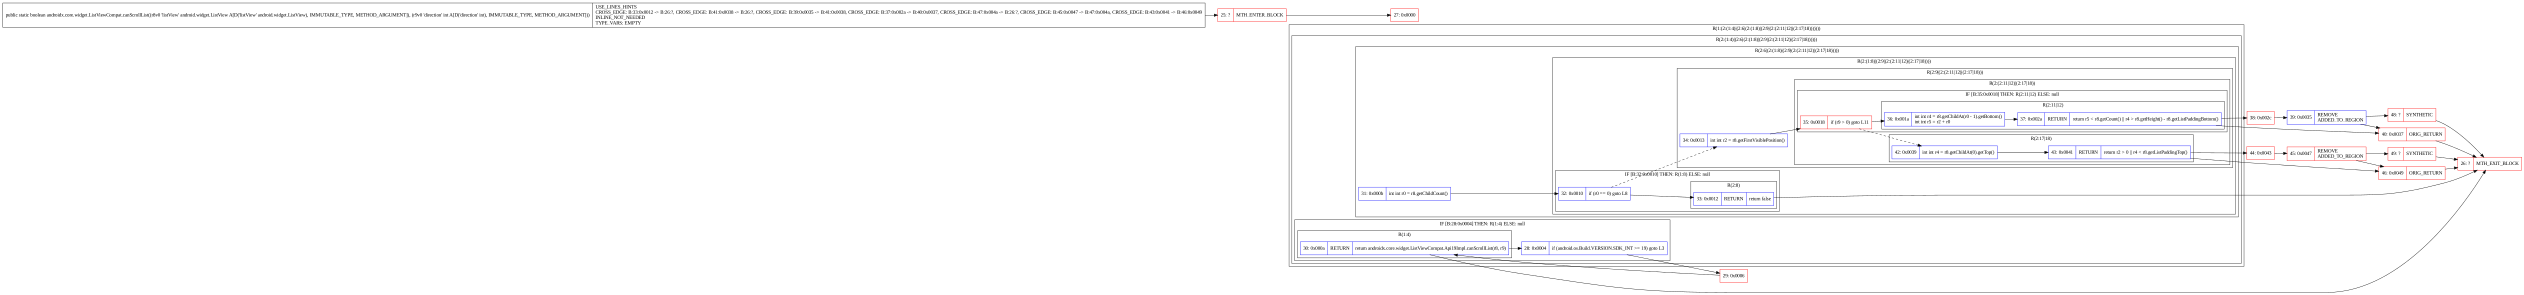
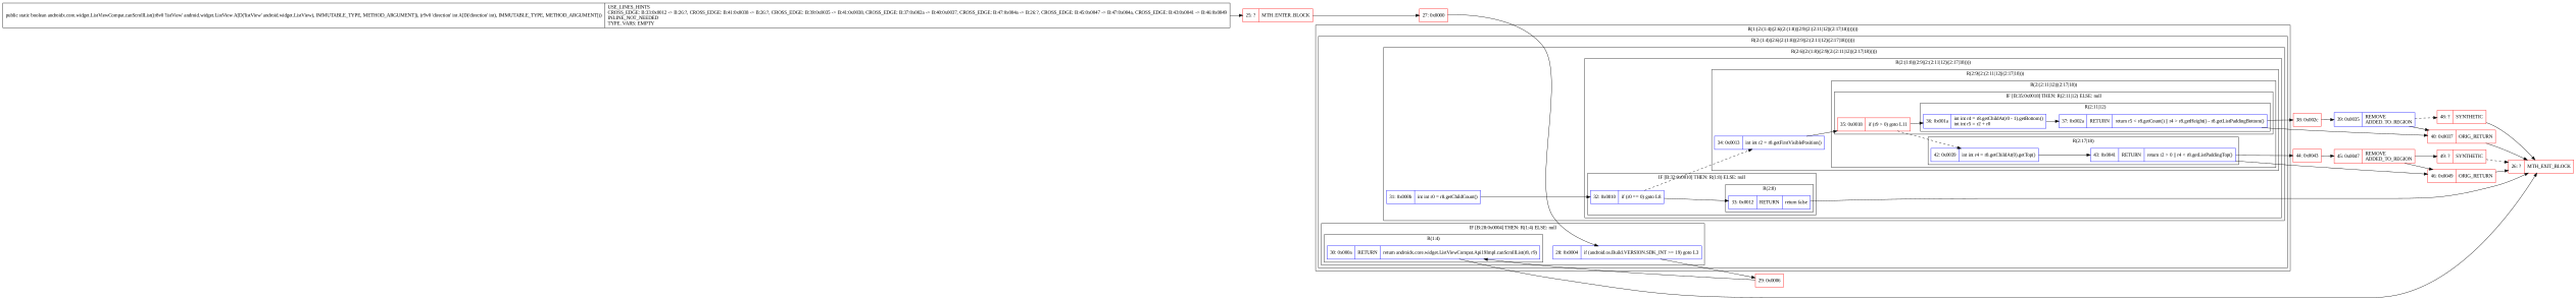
  digraph {
    fontname="Liberation Serif"
    rankdir=LR
    node [color=red fontname="Liberation Serif" shape=record]
    edge [fontname="Liberation Serif"]
    n1 [color=blue label="{30\:\ 0x000a|RETURN\l|return androidx.core.widget.ListViewCompat.Api19Impl.canScrollList(r8, r9)\l}"]
    n2 [color=blue label="{28\:\ 0x0004|if (android.os.Build.VERSION.SDK_INT \>= 19) goto L3\l}"]
    n3 [color=blue label="{33\:\ 0x0012|RETURN\l|return false\l}"]
    n4 [color=blue label="{32\:\ 0x0010|if (r0 == 0) goto L8\l}"]
    n5 [color=blue label="{36\:\ 0x001a|int int r4 = r8.getChildAt(r0 \- 1).getBottom()\lint int r5 = r2 + r0\l}"]
    n6 [color=blue label="{37\:\ 0x002a|RETURN\l|return r5 \< r8.getCount() \|\| r4 \> r8.getHeight() \- r8.getListPaddingBottom()\l}"]
    n7 [label="{35\:\ 0x0018|if (r9 \> 0) goto L11\l}"]
    n8 [color=blue label="{42\:\ 0x0039|int int r4 = r8.getChildAt(0).getTop()\l}"]
    n9 [color=blue label="{43\:\ 0x0041|RETURN\l|return r2 \> 0 \|\| r4 \< r8.getListPaddingTop()\l}"]
    n10 [color=blue label="{34\:\ 0x0013|int int r2 = r8.getFirstVisiblePosition()\l}"]
    n11 [color=blue label="{31\:\ 0x000b|int int r0 = r8.getChildCount()\l}"]
    n12 [label="{26\:\ ?|MTH_EXIT_BLOCK\l}"]
    n13 [label="{29\:\ 0x0006}"]
    n14 [label="{38\:\ 0x002c}"]
    n15 [label="{40\:\ 0x0037|ORIG_RETURN\l}"]
    n16 [label="{44\:\ 0x0043}"]
    n17 [label="{46\:\ 0x0049|ORIG_RETURN\l}"]
    n18 [color=blue label="{39\:\ 0x0035|REMOVE\lADDED_TO_REGION\l}"]
    n19 [label="{45\:\ 0x0047|REMOVE\lADDED_TO_REGION\l}"]
    n20 [label="{25\:\ ?|MTH_ENTER_BLOCK\l}"]
    n21 [label="{27\:\ 0x0000}"]
    n22 [label="{48\:\ ?|SYNTHETIC\l}"]
    n23 [label="{49\:\ ?|SYNTHETIC\l}"]
    n24 [label="{public static boolean androidx.core.widget.ListViewCompat.canScrollList((r8v0 'listView' android.widget.ListView A[D('listView' android.widget.ListView), IMMUTABLE_TYPE, METHOD_ARGUMENT]), (r9v0 'direction' int A[D('direction' int), IMMUTABLE_TYPE, METHOD_ARGUMENT]))  | USE_LINES_HINTS\lCROSS_EDGE: B:33:0x0012 \-\> B:26:?, CROSS_EDGE: B:41:0x0038 \-\> B:26:?, CROSS_EDGE: B:39:0x0035 \-\> B:41:0x0038, CROSS_EDGE: B:37:0x002a \-\> B:40:0x0037, CROSS_EDGE: B:47:0x004a \-\> B:26:?, CROSS_EDGE: B:45:0x0047 \-\> B:47:0x004a, CROSS_EDGE: B:43:0x0041 \-\> B:46:0x0049\lINLINE_NOT_NEEDED\lTYPE_VARS: EMPTY\l}" color=""]
    subgraph cluster_1 {
      label="R(1:(2:(1:4)|(2:6|(2:(1:8)|(2:9|(2:(2:11|12)|(2:17|18)))))))"
      subgraph cluster_2 {
        label="R(2:(1:4)|(2:6|(2:(1:8)|(2:9|(2:(2:11|12)|(2:17|18))))))"
        subgraph cluster_3 {
          label="IF [B:28:0x0004] THEN: R(1:4) ELSE: null"
          n2
          subgraph cluster_4 {
            label="R(1:4)"
            n1
          }
        }
        subgraph cluster_5 {
          label="R(2:6|(2:(1:8)|(2:9|(2:(2:11|12)|(2:17|18)))))"
          n11
          subgraph cluster_6 {
            label="R(2:(1:8)|(2:9|(2:(2:11|12)|(2:17|18))))"
            subgraph cluster_7 {
              label="IF [B:32:0x0010] THEN: R(1:8) ELSE: null"
              n4
              subgraph cluster_8 {
                label="R(2:8)"
                n3
              }
            }
            subgraph cluster_9 {
              label="R(2:9|(2:(2:11|12)|(2:17|18)))"
              n10
              subgraph cluster_10 {
                label="R(2:(2:11|12)|(2:17|18))"
                subgraph cluster_11 {
                  label="IF [B:35:0x0018] THEN: R(2:11|12) ELSE: null"
                  n7
                  subgraph cluster_12 {
                    label="R(2:11|12)"
                    n5
                    n6
                  }
                }
                subgraph cluster_13 {
                  label="R(2:17|18)"
                  n8
                  n9
                }
              }
            }
          }
        }
      }
    }
    n1 -> n12
    n2 -> n13
    n3 -> n12
    n4 -> n3
    n4 -> n10 [style=dashed]
    n5 -> n6
    n6 -> n14
    n6 -> n15
    n7 -> n5
    n7 -> n8 [style=dashed]
    n8 -> n9
    n9 -> n16
    n9 -> n17
    n10 -> n7
    n11 -> n4
    n13 -> n1
    n14 -> n18
    n15 -> n12
    n16 -> n19
    n17 -> n12
    n18 -> n15
-   n18 -> n22
+   n18 -> n22 [style=dashed]
    n19 -> n17
    n19 -> n23
    n20 -> n21
-   n1 -> n2
+   n21 -> n2
    n22 -> n12
-   n23 -> n12
+   n23 -> n12 [style=dashed]
    n24 -> n20
  }
